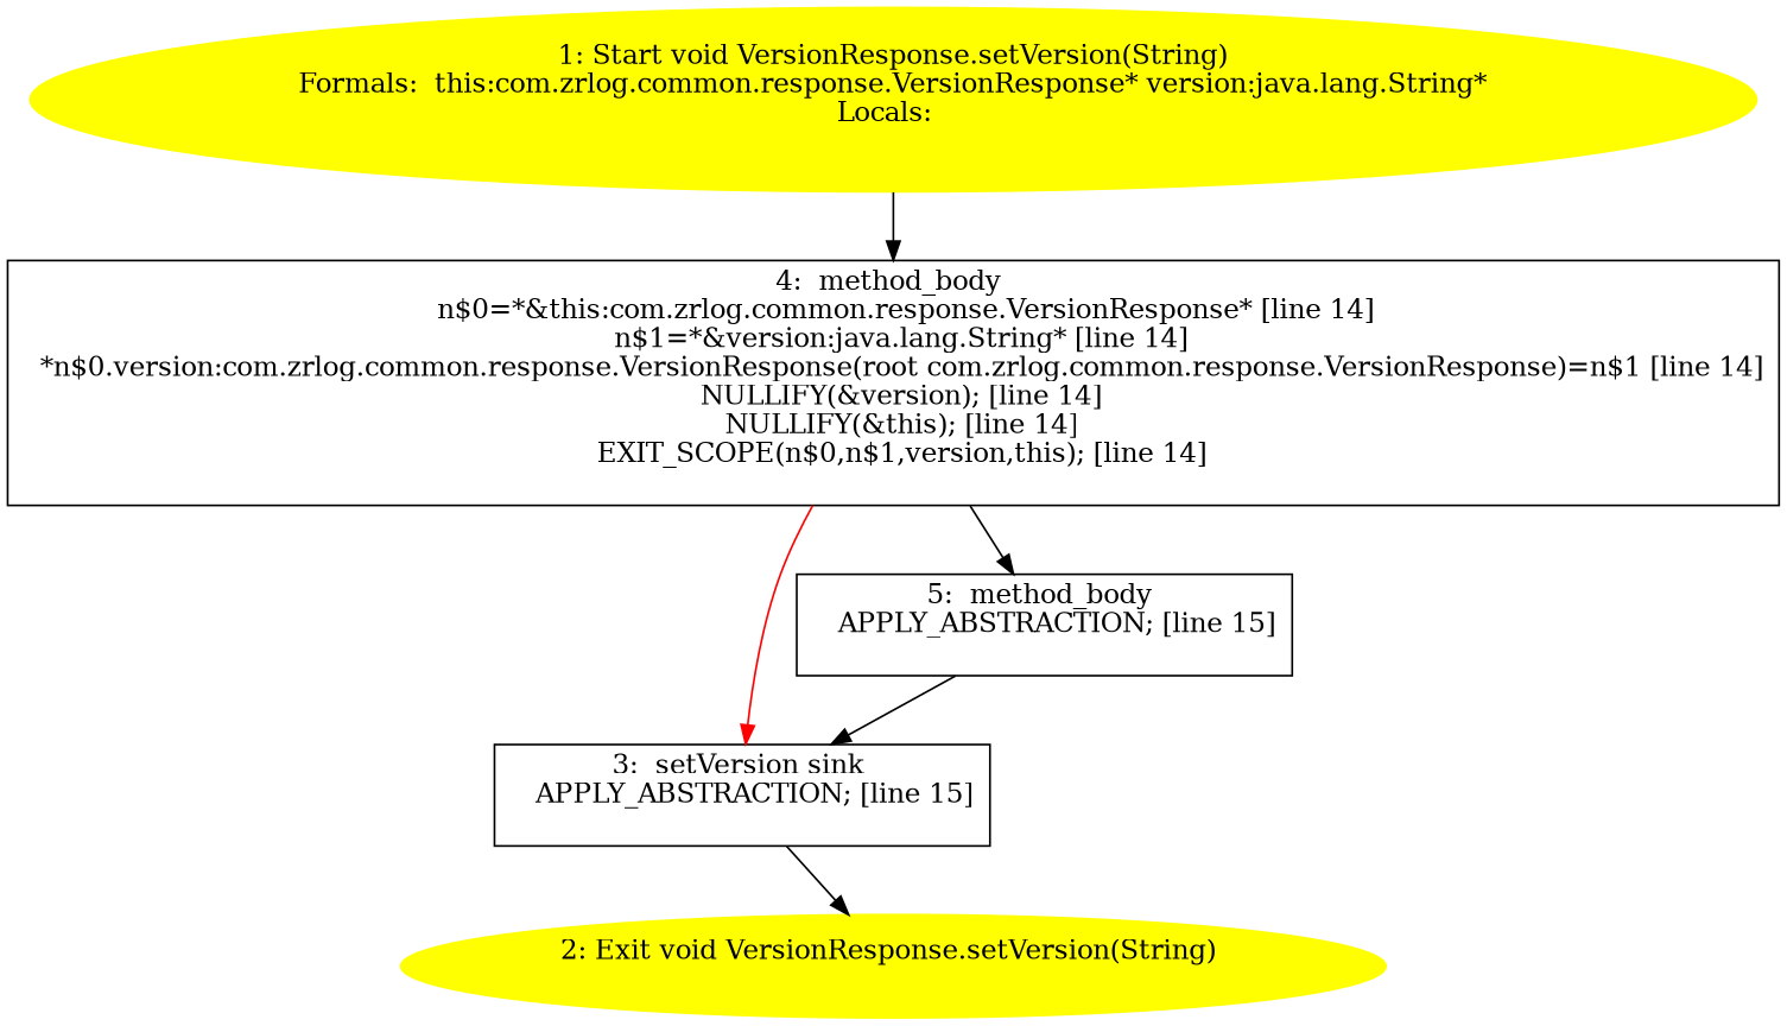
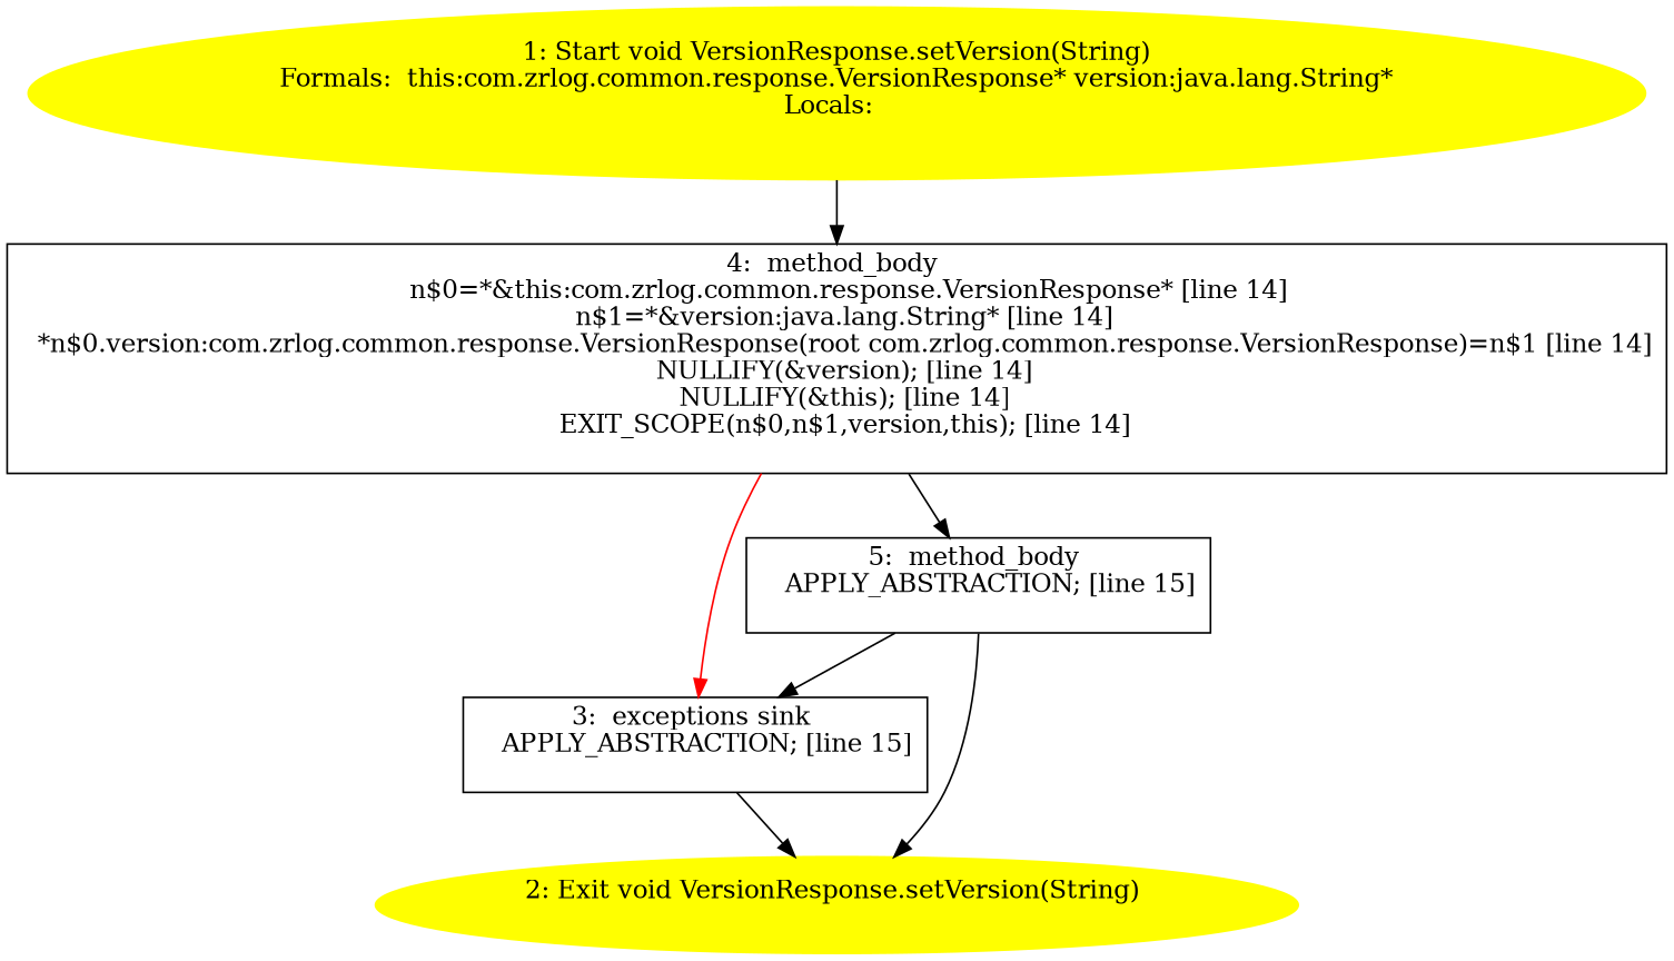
  digraph {
    node [shape=box]
    n1 [color=yellow label="1: Start void VersionResponse.setVersion(String)\nFormals:  this:com.zrlog.common.response.VersionResponse* version:java.lang.String*\nLocals:  \n  " style=filled shape=""]
    n2 [label="4:  method_body \n   n$0=*&this:com.zrlog.common.response.VersionResponse* [line 14]\n  n$1=*&version:java.lang.String* [line 14]\n  *n$0.version:com.zrlog.common.response.VersionResponse(root com.zrlog.common.response.VersionResponse)=n$1 [line 14]\n  NULLIFY(&version); [line 14]\n  NULLIFY(&this); [line 14]\n  EXIT_SCOPE(n$0,n$1,version,this); [line 14]\n "]
-   n3 [label="3:  setVersion sink \n   APPLY_ABSTRACTION; [line 15]\n "]
+   n3 [label="3:  exceptions sink \n   APPLY_ABSTRACTION; [line 15]\n "]
    n4 [label="5:  method_body \n   APPLY_ABSTRACTION; [line 15]\n "]
    n5 [color=yellow label="2: Exit void VersionResponse.setVersion(String) \n  " style=filled shape=""]
    n1 -> n2
    n2 -> n3 [color=red]
    n2 -> n4
    n3 -> n5
    n4 -> n3 [color=black]
+   n4 -> n5
  }
